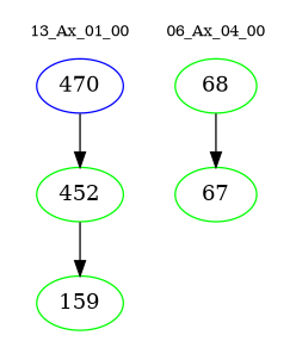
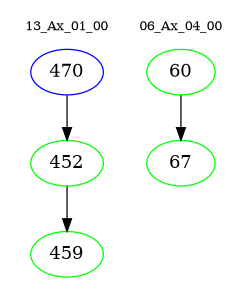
  digraph {
    node [color=green]
    edge [color=black]
    n1 [color=blue label=470]
    n2 [label=452]
-   n3 [label=159]
-   n4 [label=68]
+   n3 [label=459]
+   n4 [label=60]
    n5 [label=67]
    subgraph cluster_1 {
      color=white
      fontsize=10
      label="13_Ax_01_00"
      n1
      n2
      n3
    }
    subgraph cluster_2 {
      color=white
      fontsize=10
      label="06_Ax_04_00"
      n4
      n5
    }
    n1 -> n2
    n2 -> n3
    n4 -> n5
  }
